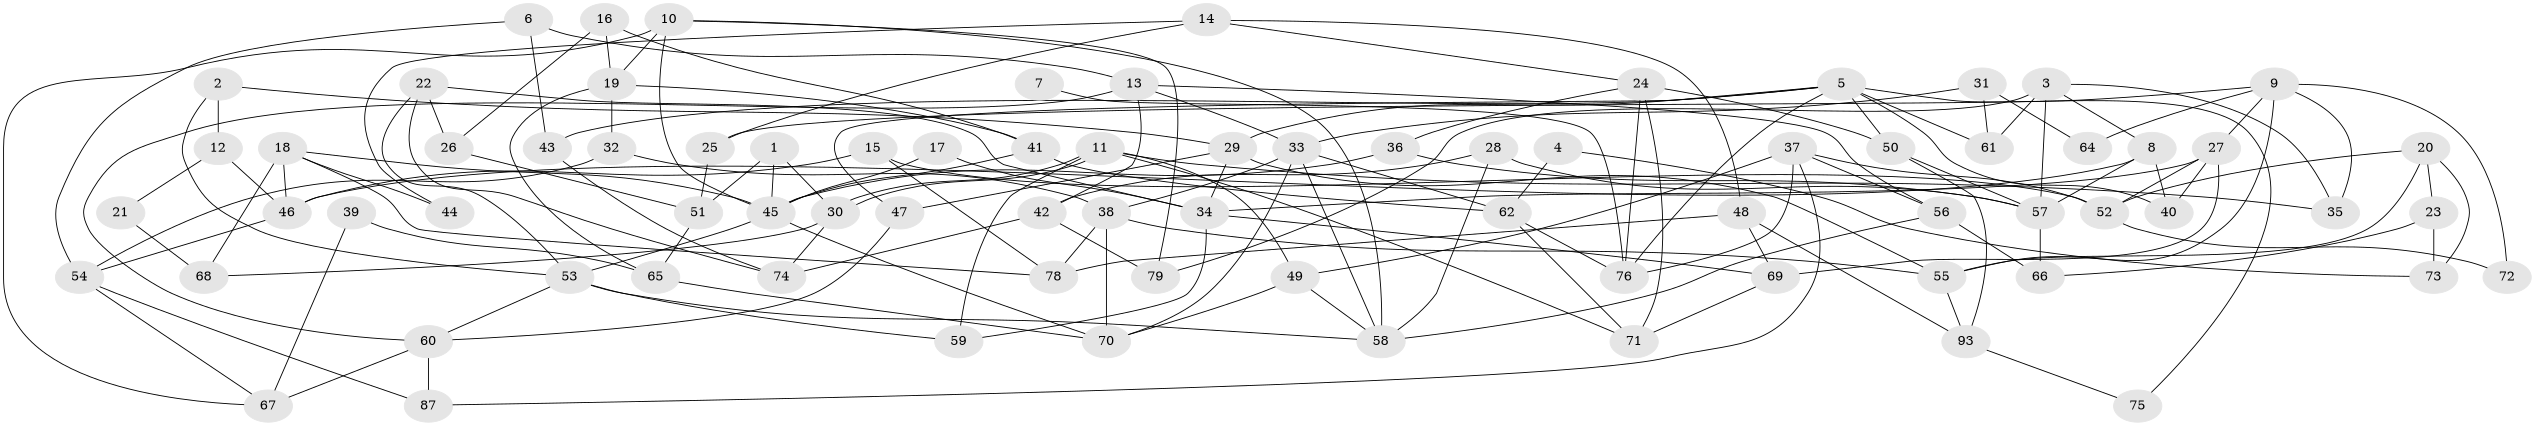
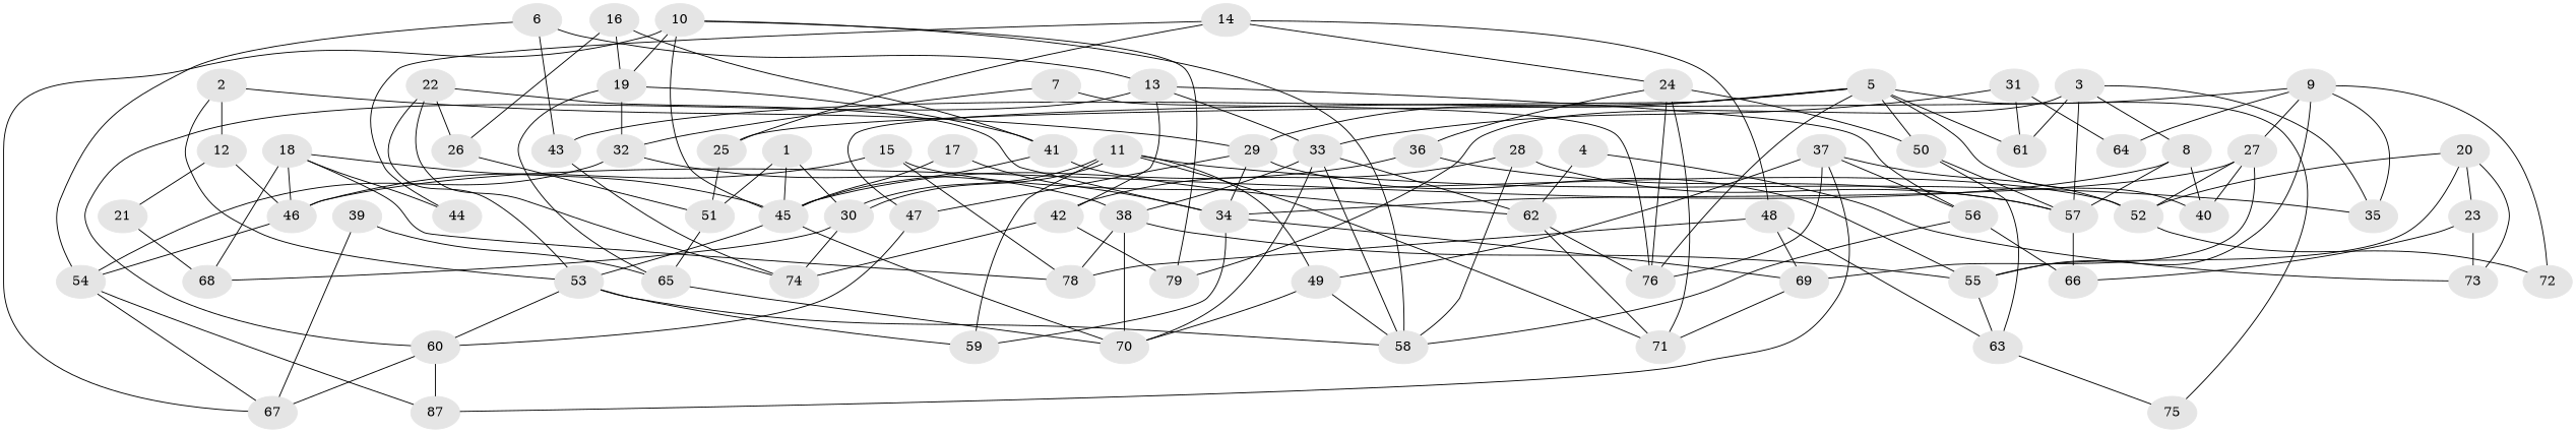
  graph {
    node [color=gray90 style=filled]
    1
    30
    45
    51
    68
    74
    53
    70
    65
    2
    12
    29
    46
    21
    47
    55
    34
    58
    59
    60
    3
    8
    35
    57
    61
    79
    40
    66
    4
    62
    73
    76
    71
    5
    43
    50
    75
-   63 [label=93]
+   63
    6
    13
    54
    33
    42
    56
    67
    n46 [label=87]
    7
    32
    38
    9
    25
    27
    64
    72
    52
    69
    10
    19
    41
    11
    49
    14
    24
    44
    48
    36
    78
    15
    16
    26
    17
    18
    20
    23
    22
    28
    31
    37
    39
    1 -- 30
    1 -- 45
    1 -- 51
    30 -- 68
    30 -- 74
    45 -- 53
    45 -- 70
    51 -- 65
    53 -- 58
    53 -- 59
    53 -- 60
    65 -- 70
    2 -- 53
    2 -- 12
    2 -- 29
    12 -- 46
    12 -- 21
    29 -- 47
    29 -- 55
    29 -- 34
    46 -- 54
    21 -- 68
    47 -- 60
    55 -- 63
    34 -- 59
    34 -- 69
    60 -- 67
    60 -- n46
    3 -- 8
    3 -- 35
    3 -- 57
    3 -- 61
    3 -- 79
    8 -- 46
    8 -- 57
    8 -- 40
    57 -- 66
    4 -- 62
    4 -- 73
    62 -- 76
    62 -- 71
    5 -- 29
    5 -- 47
    5 -- 61
    5 -- 40
    5 -- 76
    5 -- 43
    5 -- 50
    5 -- 75
    43 -- 74
    50 -- 57
    50 -- 63
    63 -- 75
    6 -- 43
    6 -- 13
    6 -- 54
    13 -- 60
    13 -- 33
    13 -- 42
    13 -- 56
    54 -- 67
    54 -- n46
    33 -- 70
    33 -- 58
    33 -- 62
    33 -- 38
    42 -- 74
    42 -- 79
    56 -- 58
    56 -- 66
    7 -- 76
+   7 -- 32
    32 -- 54
    32 -- 38
    38 -- 70
    38 -- 55
    38 -- 78
    9 -- 55
    9 -- 35
    9 -- 25
    9 -- 27
    9 -- 64
    9 -- 72
    25 -- 51
    27 -- 34
    27 -- 40
    27 -- 52
    27 -- 69
    52 -- 72
    69 -- 71
    10 -- 45
    10 -- 58
    10 -- 79
    10 -- 67
    10 -- 19
    19 -- 65
    19 -- 32
    19 -- 41
    41 -- 45
    41 -- 62
    11 -- 30
    11 -- 30
    11 -- 59
    11 -- 35
    11 -- 71
    11 -- 49
    49 -- 70
    49 -- 58
    14 -- 25
    14 -- 24
    14 -- 44
    14 -- 48
    24 -- 76
    24 -- 71
    24 -- 50
    24 -- 36
    48 -- 63
    48 -- 69
    48 -- 78
    36 -- 45
    36 -- 57
    15 -- 46
    15 -- 52
    15 -- 78
    16 -- 19
    16 -- 41
    16 -- 26
    26 -- 51
    17 -- 45
    17 -- 34
    18 -- 45
    18 -- 68
    18 -- 46
    18 -- 44
    18 -- 78
    20 -- 55
    20 -- 73
    20 -- 52
    20 -- 23
    23 -- 66
    23 -- 73
    22 -- 74
    22 -- 53
    22 -- 34
    22 -- 26
    28 -- 58
    28 -- 57
    28 -- 42
    31 -- 61
    31 -- 33
    31 -- 64
    37 -- 76
    37 -- 56
    37 -- n46
    37 -- 52
    37 -- 49
    39 -- 65
    39 -- 67
  }
